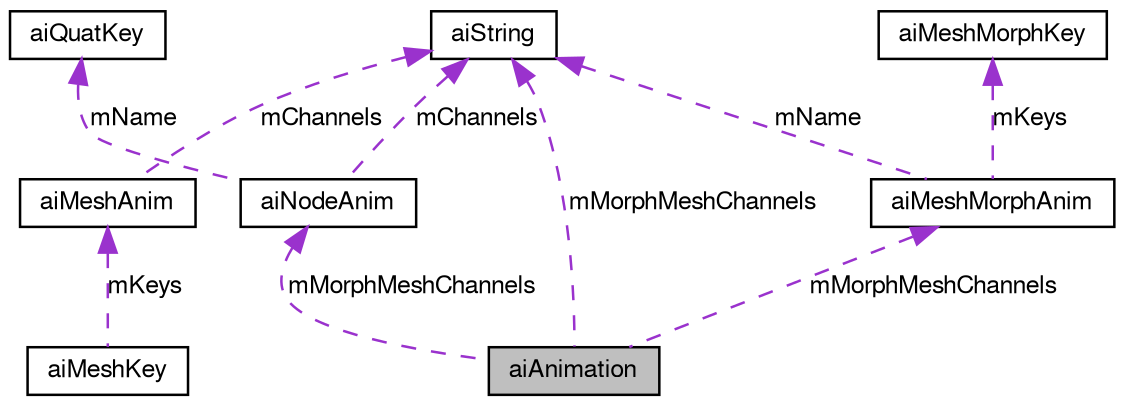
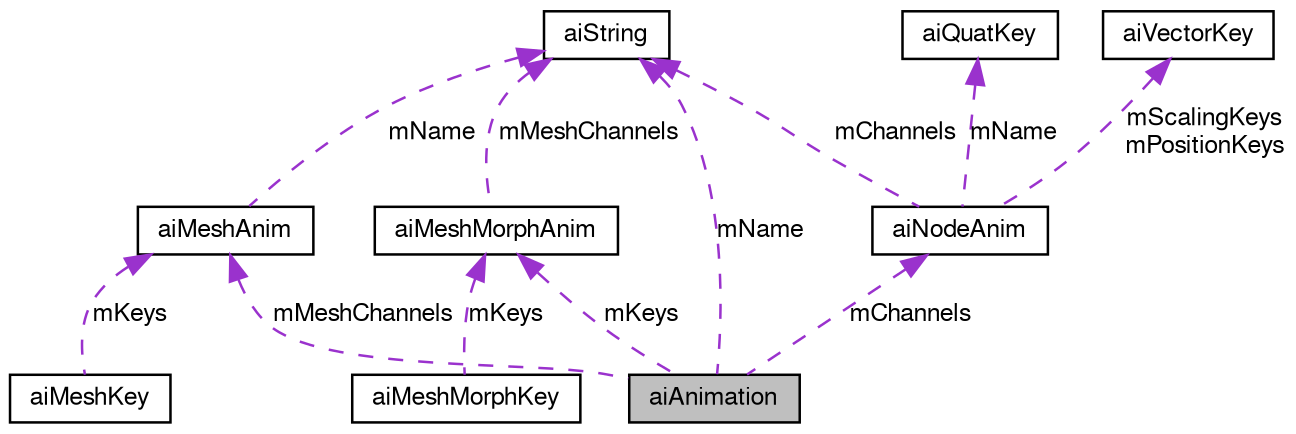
  digraph {
    node [color=black fontname=FreeSans fontsize=10 shape=record]
    edge [color=darkorchid3 dir=back fontname=FreeSans fontsize=10 labelfontname=FreeSans labelfontsize=10 style=dashed]
    n1 [fillcolor=grey75 fontcolor=black height=0.2 label=aiAnimation style=filled width=0.4]
    n2 [height=0.2 label=aiString width=0.4]
    n3 [height=0.2 label=aiNodeAnim width=0.4]
    n4 [height=0.2 label=aiMeshAnim width=0.4]
    n5 [height=0.2 label=aiMeshMorphAnim width=0.4]
    n6 [height=0.2 label=aiMeshKey width=0.4]
    n7 [height=0.2 label=aiQuatKey width=0.4]
+   n8 [height=0.2 label=aiVectorKey width=0.4]
    n9 [height=0.2 label=aiMeshMorphKey width=0.4]
-   n2 -> n1 [label=mMorphMeshChannels]
+   n2 -> n1 [label=mName]
    n2 -> n3 [label=mChannels]
-   n2 -> n4 [label=mChannels]
-   n2 -> n5 [label=mName]
-   n3 -> n1 [label=mMorphMeshChannels]
+   n2 -> n4 [label=mName]
+   n2 -> n5 [label=mMeshChannels]
+   n3 -> n1 [label=mChannels]
+   n4 -> n1 [label=mMeshChannels]
    n4 -> n6 [label=mKeys]
-   n5 -> n1 [label=mMorphMeshChannels]
+   n5 -> n1 [label=mKeys]
    n7 -> n3 [label=mName]
-   n9 -> n5 [label=mKeys]
+   n8 -> n3 [label="mScalingKeys\nmPositionKeys"]
+   n5 -> n9 [label=mKeys]
  }
